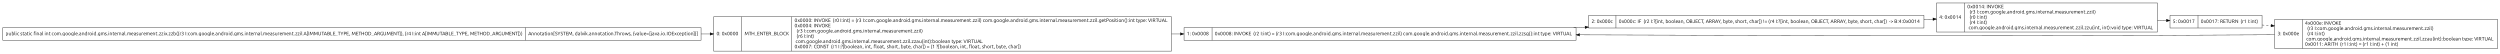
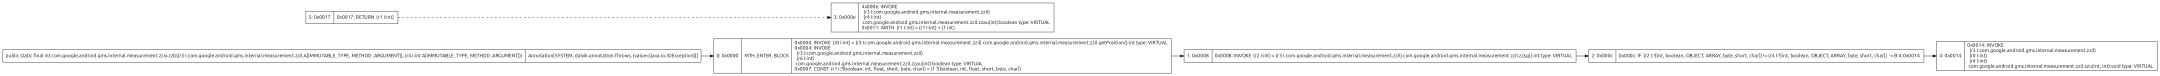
  digraph {
    fontname=Ubuntu
    rankdir=LR
    node [fontname=Ubuntu shape=record]
    edge [fontname=Ubuntu]
    n1 [label="{0\:\ 0x0000|MTH_ENTER_BLOCK\l|0x0000: INVOKE  (r0 I:int) = (r3 I:com.google.android.gms.internal.measurement.zzil) com.google.android.gms.internal.measurement.zzil.getPosition():int type: VIRTUAL \l0x0004: INVOKE  \l  (r3 I:com.google.android.gms.internal.measurement.zzil)\l  (r6 I:int)\l com.google.android.gms.internal.measurement.zzil.zzau(int):boolean type: VIRTUAL \l0x0007: CONST  (r1 I:?[boolean, int, float, short, byte, char]) = (1 ?[boolean, int, float, short, byte, char]) \l}"]
    n2 [label="{1\:\ 0x0008|0x0008: INVOKE  (r2 I:int) = (r3 I:com.google.android.gms.internal.measurement.zzil) com.google.android.gms.internal.measurement.zzil.zzsg():int type: VIRTUAL \l}"]
    n3 [label="{2\:\ 0x000c|0x000c: IF  (r2 I:?[int, boolean, OBJECT, ARRAY, byte, short, char]) != (r4 I:?[int, boolean, OBJECT, ARRAY, byte, short, char])  \-\> B:4:0x0014 \l}"]
    n4 [label="{4\:\ 0x0014|0x0014: INVOKE  \l  (r3 I:com.google.android.gms.internal.measurement.zzil)\l  (r0 I:int)\l  (r4 I:int)\l com.google.android.gms.internal.measurement.zzil.zzu(int, int):void type: VIRTUAL \l}"]
    n5 [label="{3\:\ 0x000e|4x000e: INVOKE  \l  (r3 I:com.google.android.gms.internal.measurement.zzil)\l  (r4 I:int)\l com.google.android.gms.internal.measurement.zzil.zzau(int):boolean type: VIRTUAL \l0x0011: ARITH  (r1 I:int) = (r1 I:int) + (1 int) \l}"]
    n6 [label="{5\:\ 0x0017|0x0017: RETURN  (r1 I:int) \l}"]
    n7 [label="{public static final int com.google.android.gms.internal.measurement.zzix.zzb((r3 I:com.google.android.gms.internal.measurement.zzil A[IMMUTABLE_TYPE, METHOD_ARGUMENT]), (r4 I:int A[IMMUTABLE_TYPE, METHOD_ARGUMENT]))  | Annotation[SYSTEM, dalvik.annotation.Throws, \{value=[java.io.IOException]\}]\l}"]
    n1 -> n2
    n2 -> n3
    n3 -> n4
-   n4 -> n6
-   n5 -> n2
    n6 -> n5 [style=dashed]
    n7 -> n1
  }
